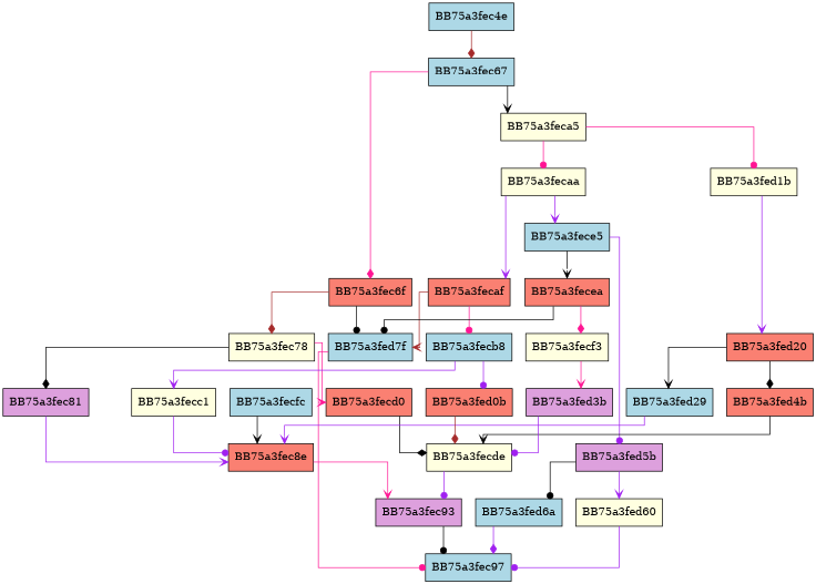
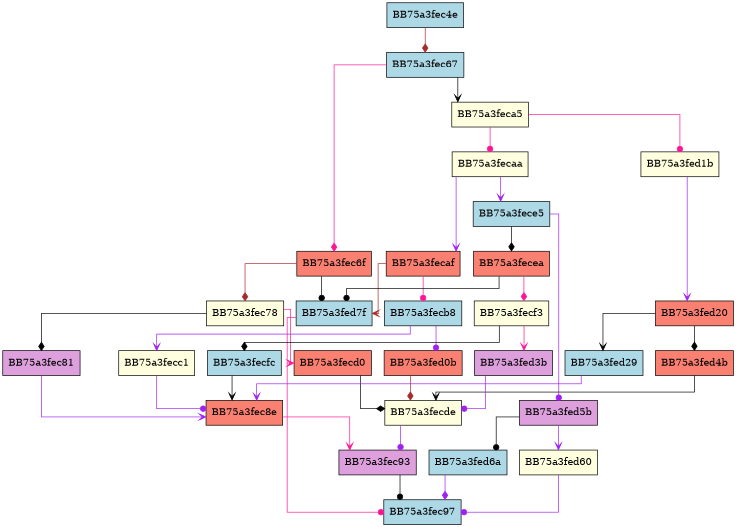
  digraph {
    splines=ortho
    node [fillcolor=lightblue shape=box style=filled]
    edge [arrowhead=vee color=purple]
    BB75a3feca5 [fillcolor=lightyellow]
    BB75a3fec67
    BB75a3fec6f [fillcolor=salmon]
    BB75a3fec4e
    BB75a3fed1b [fillcolor=lightyellow]
    BB75a3fecaa [fillcolor=lightyellow]
    BB75a3fed7f
    BB75a3fec78 [fillcolor=lightyellow]
    BB75a3fed20 [fillcolor=salmon]
    BB75a3fece5
    BB75a3fecaf [fillcolor=salmon]
    BB75a3fec97
    BB75a3fecd0 [fillcolor=salmon]
    BB75a3fec81 [fillcolor=plum]
    BB75a3fecde [fillcolor=lightyellow]
    BB75a3fec8e [fillcolor=salmon]
    BB75a3fec93 [fillcolor=plum]
    BB75a3fed4b [fillcolor=salmon]
    BB75a3fed29
    BB75a3fed5b [fillcolor=plum]
    BB75a3fecea [fillcolor=salmon]
    BB75a3fecb8
    BB75a3fed6a
    BB75a3fed60 [fillcolor=lightyellow]
    BB75a3fecf3 [fillcolor=lightyellow]
    BB75a3fed0b [fillcolor=salmon]
    BB75a3fecc1 [fillcolor=lightyellow]
    BB75a3fed3b [fillcolor=plum]
    BB75a3fecfc
    BB75a3feca5 -> BB75a3fed1b [arrowhead=dot color=deeppink]
    BB75a3feca5 -> BB75a3fecaa [arrowhead=dot color=deeppink]
    BB75a3fec67 -> BB75a3feca5 [color=black]
    BB75a3fec67 -> BB75a3fec6f [arrowhead=diamond color=deeppink]
    BB75a3fec6f -> BB75a3fed7f [arrowhead=dot color=black]
    BB75a3fec6f -> BB75a3fec78 [arrowhead=diamond color=brown]
    BB75a3fec4e -> BB75a3fec67 [arrowhead=diamond color=brown]
    BB75a3fed1b -> BB75a3fed20
    BB75a3fecaa -> BB75a3fece5
    BB75a3fecaa -> BB75a3fecaf
    BB75a3fed7f -> BB75a3fec97 [arrowhead=dot color=deeppink]
    BB75a3fec78 -> BB75a3fecd0 [color=deeppink]
    BB75a3fec78 -> BB75a3fec81 [arrowhead=diamond color=black]
    BB75a3fed20 -> BB75a3fed4b [arrowhead=diamond color=black]
    BB75a3fed20 -> BB75a3fed29 [color=black]
    BB75a3fece5 -> BB75a3fed5b [arrowhead=dot]
-   BB75a3fece5 -> BB75a3fecea [color=black]
+   BB75a3fece5 -> BB75a3fecea [arrowhead=diamond color=black]
    BB75a3fecaf -> BB75a3fed7f [color=brown]
    BB75a3fecaf -> BB75a3fecb8 [arrowhead=dot color=deeppink]
    BB75a3fecd0 -> BB75a3fecde [arrowhead=diamond color=black]
    BB75a3fec81 -> BB75a3fec8e
    BB75a3fecde -> BB75a3fec93 [arrowhead=dot]
    BB75a3fec8e -> BB75a3fec93 [color=deeppink]
    BB75a3fec93 -> BB75a3fec97 [arrowhead=dot color=black]
    BB75a3fed4b -> BB75a3fecde [color=black]
    BB75a3fed29 -> BB75a3fec8e
    BB75a3fed5b -> BB75a3fed6a [arrowhead=dot color=black]
    BB75a3fed5b -> BB75a3fed60
    BB75a3fecea -> BB75a3fed7f [arrowhead=dot color=black]
    BB75a3fecea -> BB75a3fecf3 [arrowhead=diamond color=deeppink]
    BB75a3fecb8 -> BB75a3fed0b [arrowhead=dot]
    BB75a3fecb8 -> BB75a3fecc1
    BB75a3fed6a -> BB75a3fec97 [arrowhead=diamond]
    BB75a3fed60 -> BB75a3fec97 [arrowhead=dot]
    BB75a3fecf3 -> BB75a3fed3b [color=deeppink]
+   BB75a3fecf3 -> BB75a3fecfc [arrowhead=diamond color=black]
    BB75a3fed0b -> BB75a3fecde [arrowhead=diamond color=brown]
    BB75a3fecc1 -> BB75a3fec8e [arrowhead=dot]
    BB75a3fed3b -> BB75a3fecde [arrowhead=dot]
    BB75a3fecfc -> BB75a3fec8e [color=black]
  }
